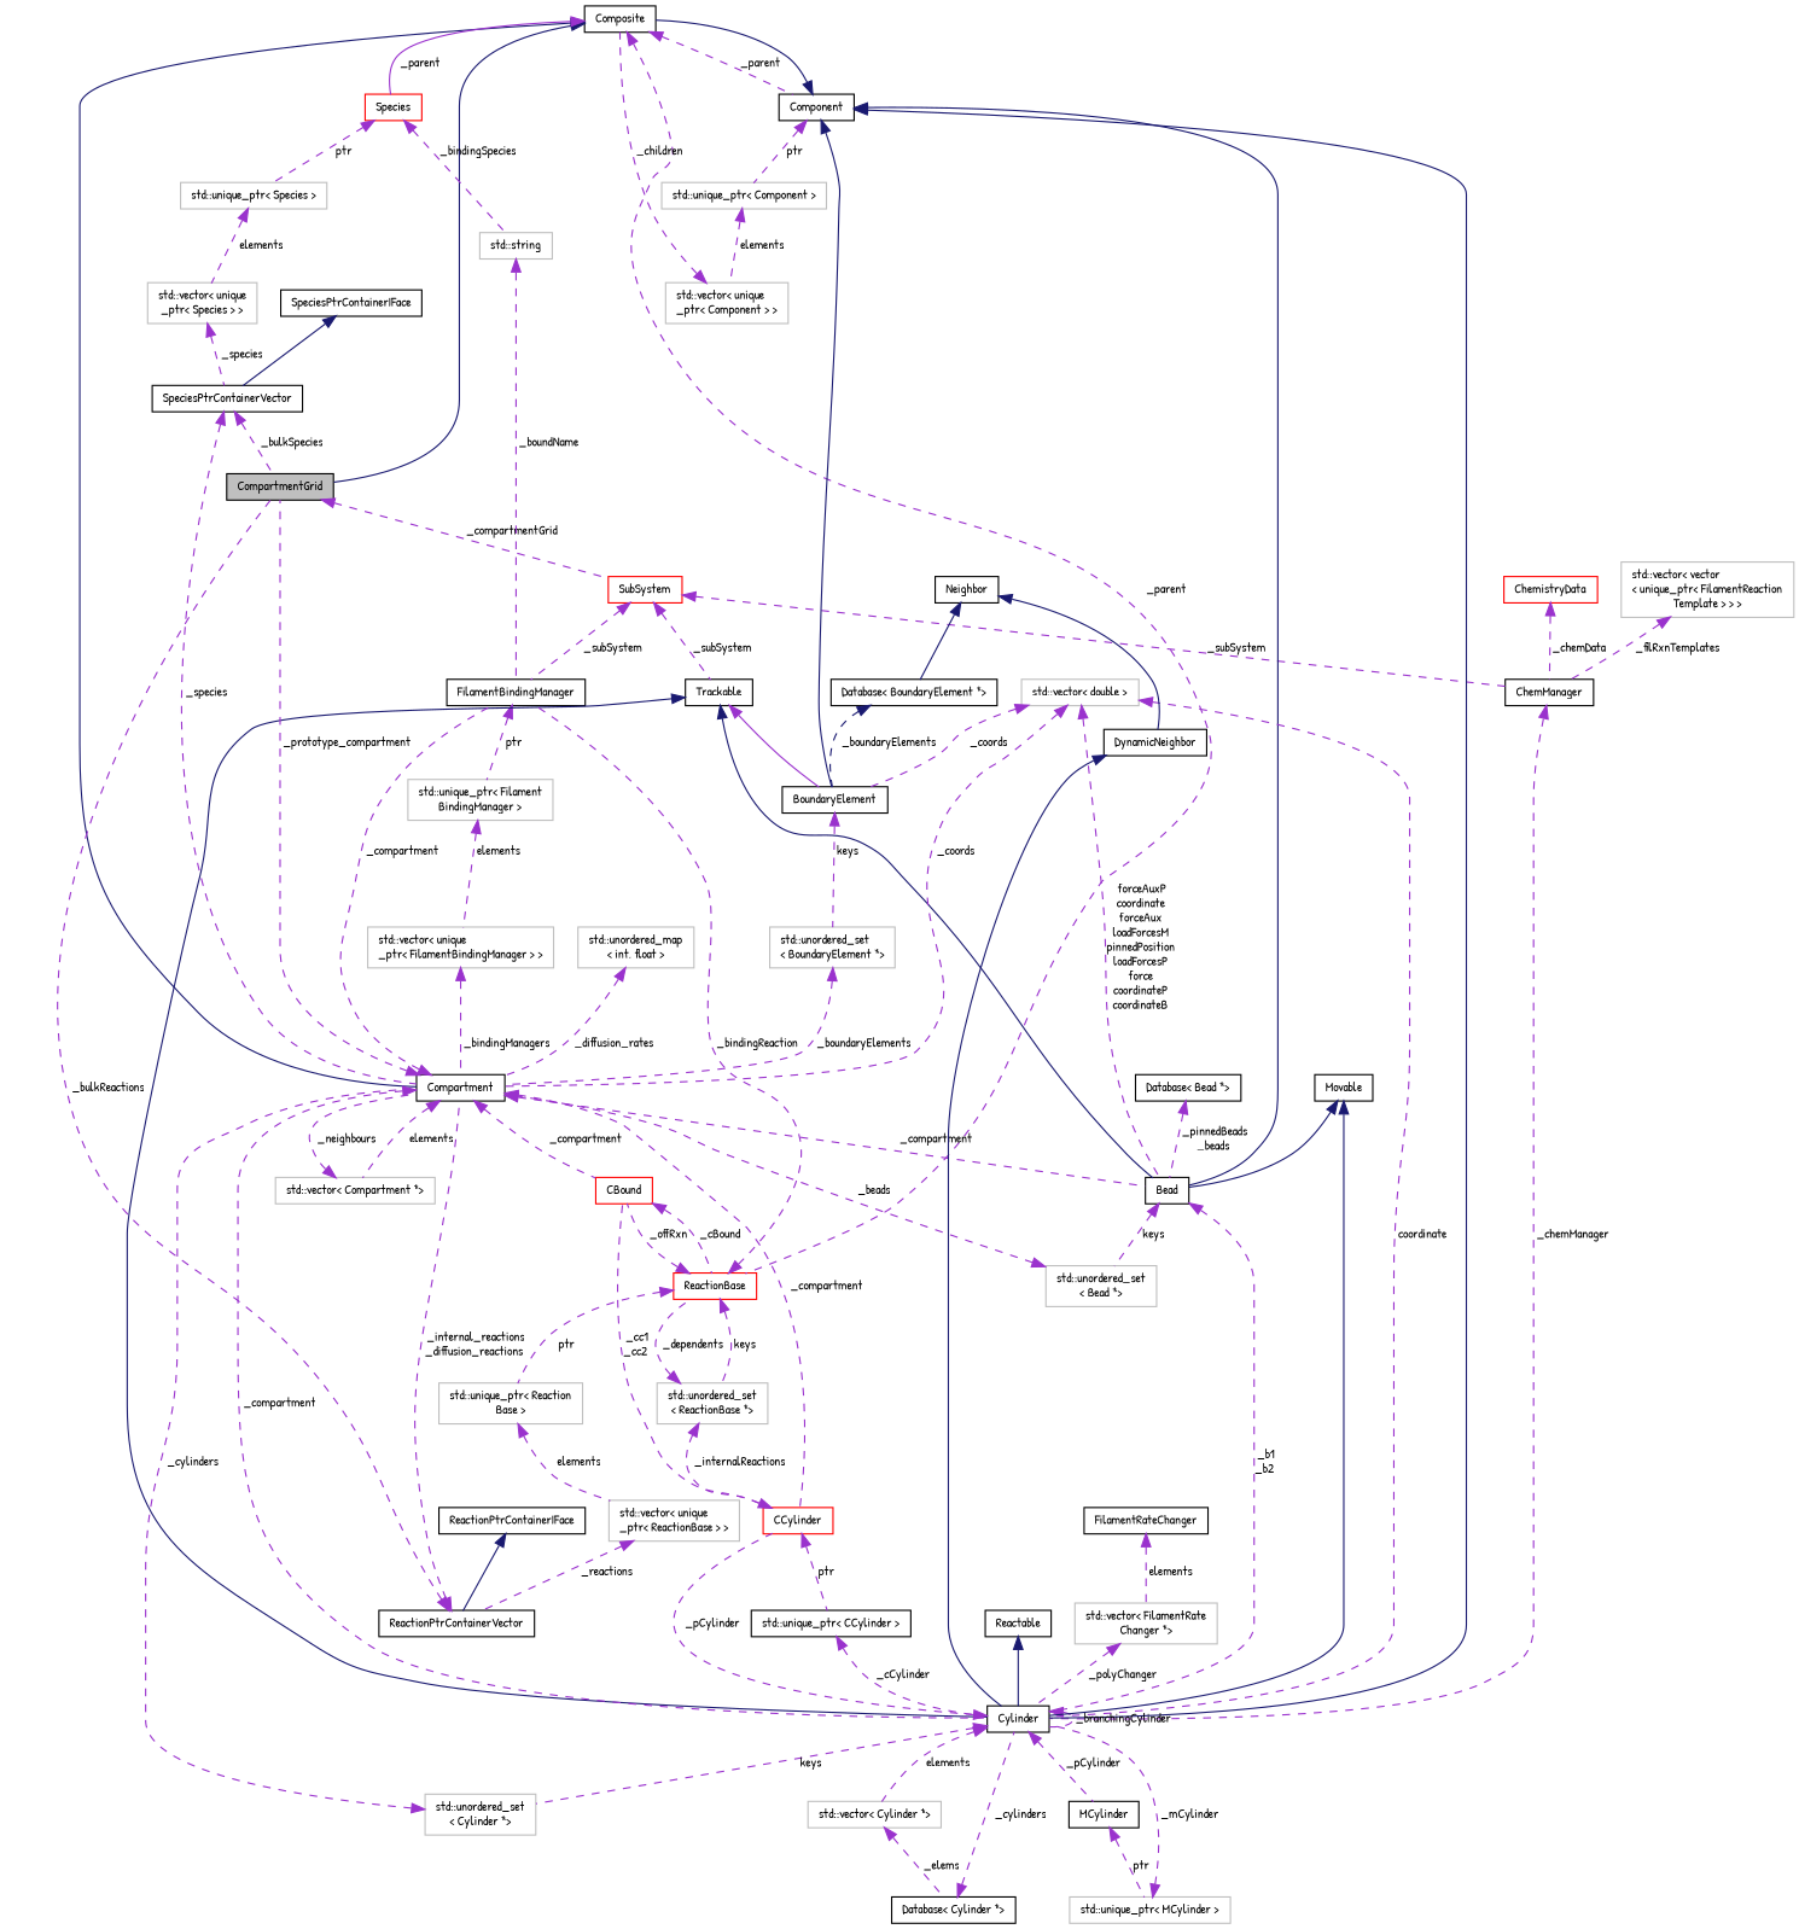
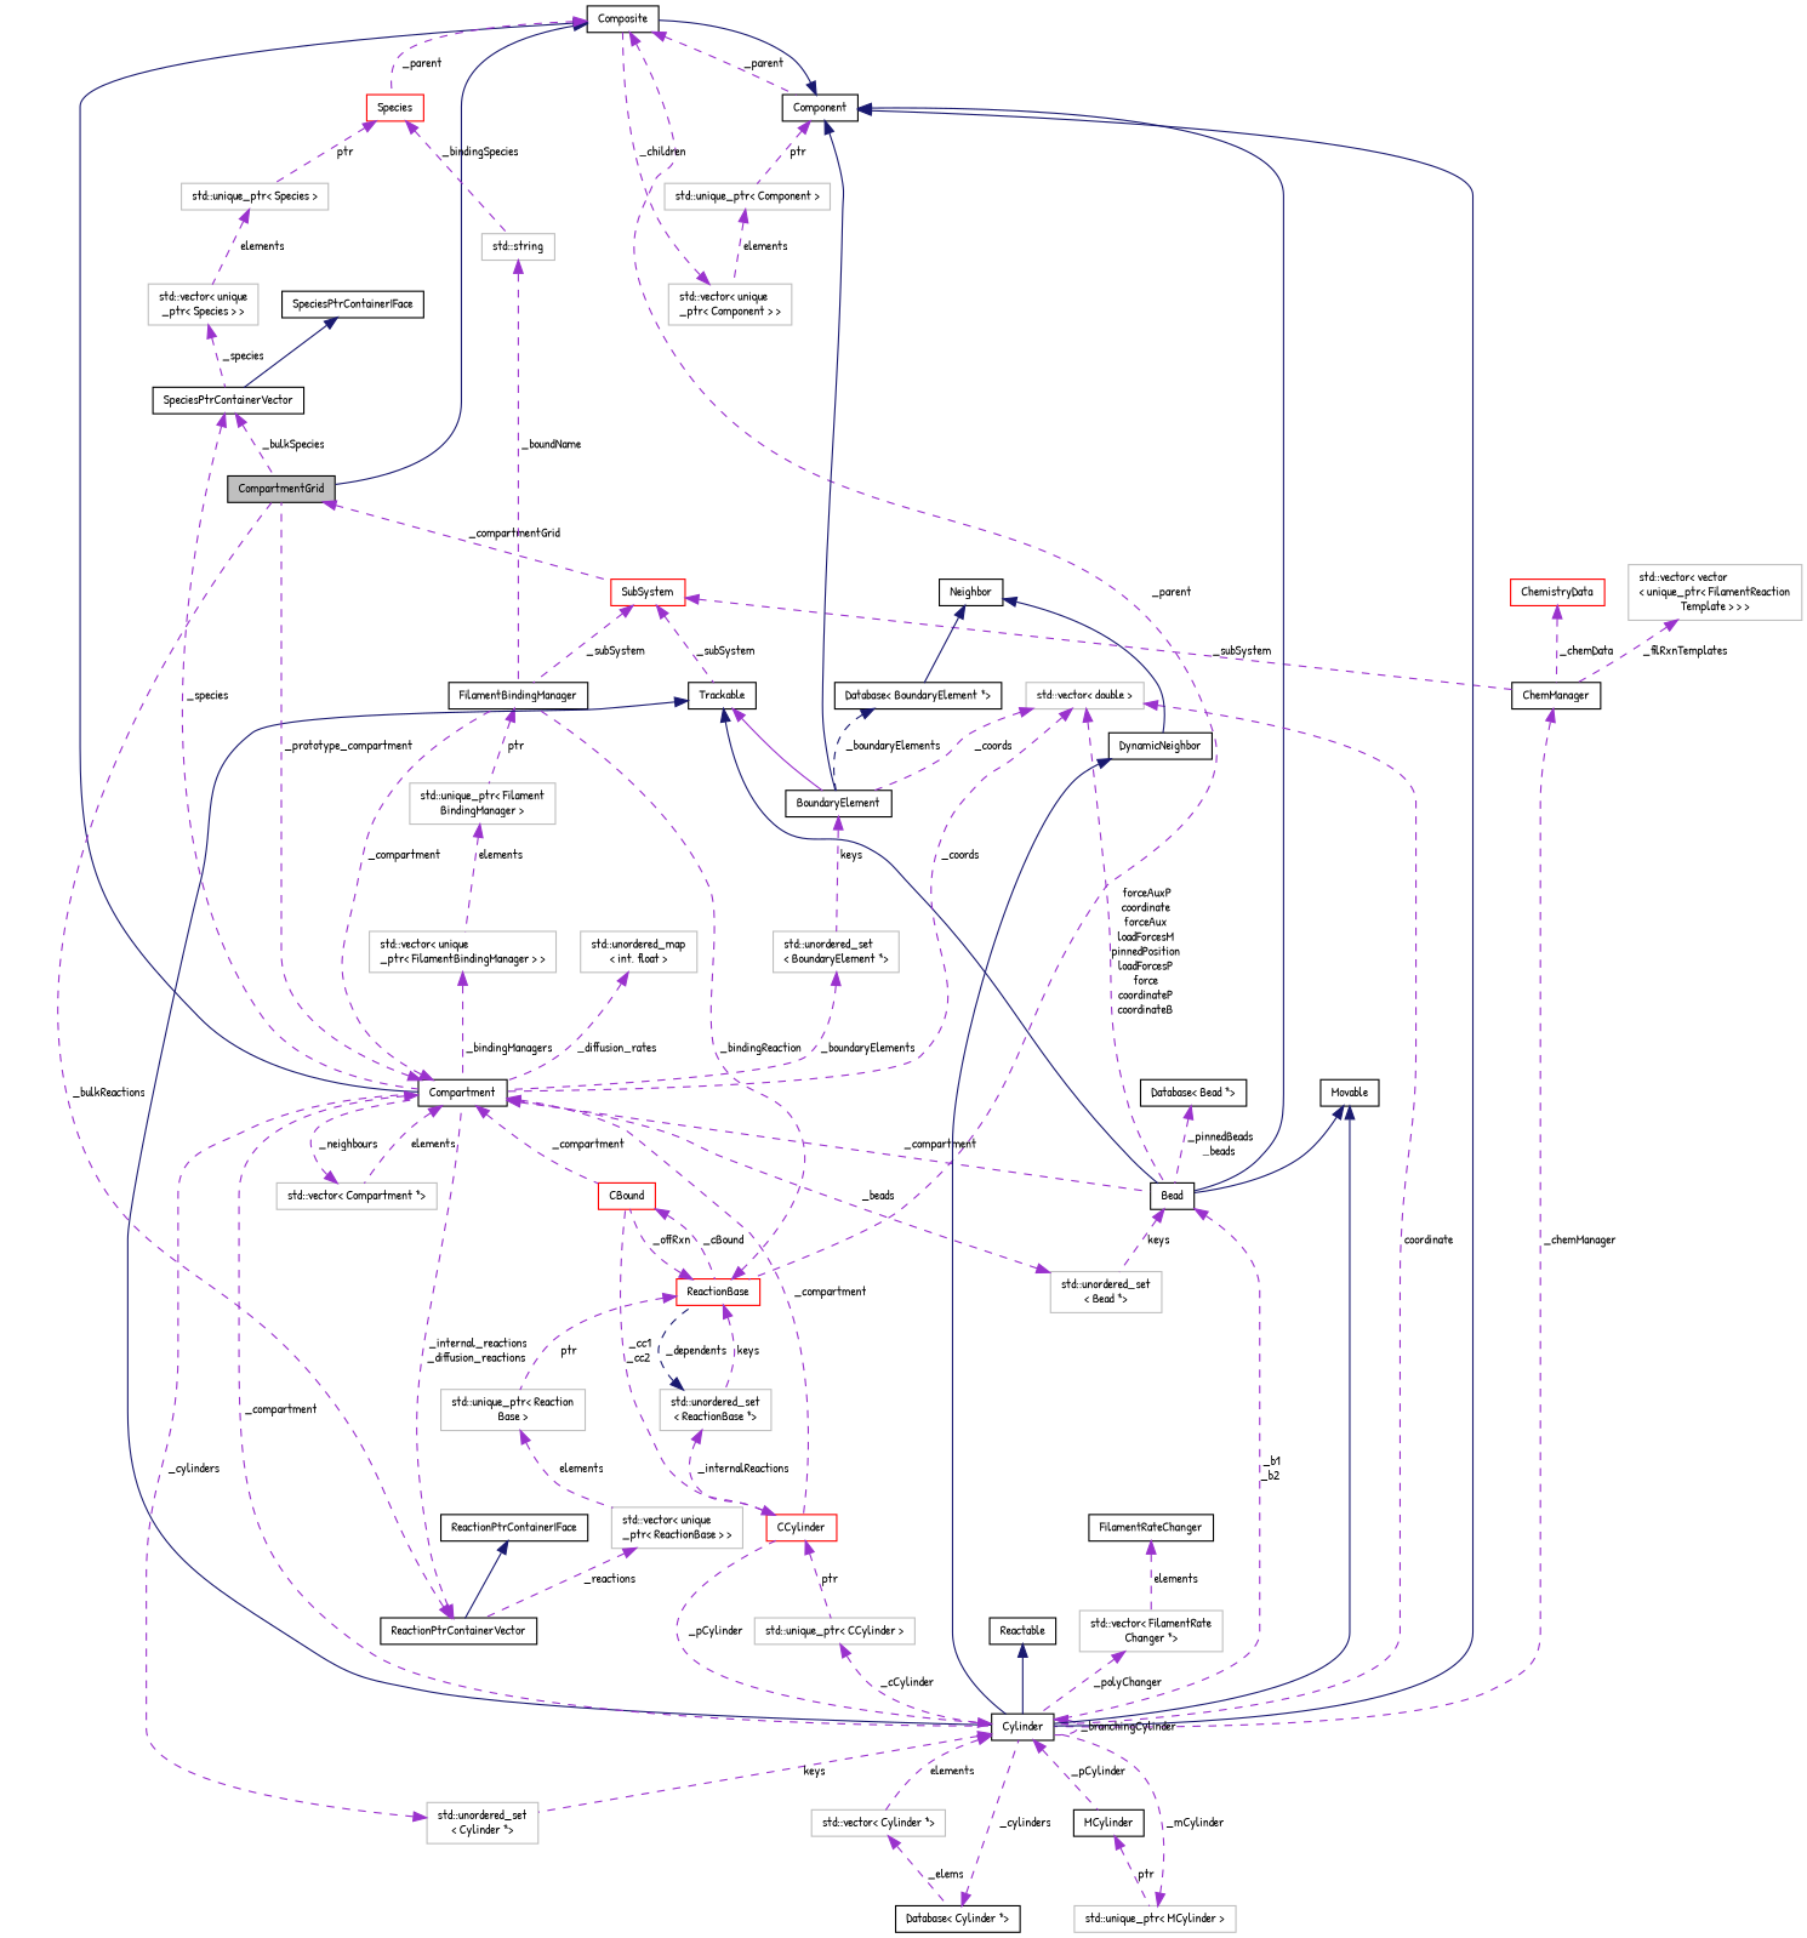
  digraph {
    fontname="Patrick Hand"
    node [color=black fillcolor=white fontname="Patrick Hand" fontsize=10 shape=record style=filled]
    edge [color=darkorchid3 dir=back fontname="Patrick Hand" fontsize=10 labelfontname=Helvetica labelfontsize=10 style=dashed]
    n1 [fillcolor=grey75 fontcolor=black height=0.2 label=CompartmentGrid width=0.4]
    n2 [color=red height=0.2 label=SubSystem width=0.4]
    n3 [height=0.2 label=FilamentBindingManager width=0.4]
    n4 [height=0.2 label=Trackable width=0.4]
    n5 [height=0.2 label=ChemManager width=0.4]
    n6 [height=0.2 label=Composite width=0.4]
    n7 [height=0.2 label=Component width=0.4]
    n8 [height=0.2 label=Compartment width=0.4]
    n9 [color=red height=0.2 label=ReactionBase width=0.4]
    n10 [color=red height=0.2 label=Species width=0.4]
    n11 [color=grey75 height=0.2 label="std::unique_ptr\< Component \>" width=0.4]
    n12 [height=0.2 label=Bead width=0.4]
    n13 [height=0.2 label=Cylinder width=0.4]
    n14 [height=0.2 label=BoundaryElement width=0.4]
    n15 [color=grey75 height=0.2 label="std::vector\< Compartment *\>" width=0.4]
    n16 [color=red height=0.2 label=CCylinder width=0.4]
    n17 [color=red height=0.2 label=CBound width=0.4]
    n18 [color=grey75 height=0.2 label="std::unordered_set\l\< ReactionBase *\>" width=0.4]
    n19 [color=grey75 height=0.2 label="std::unique_ptr\< Reaction\lBase \>" width=0.4]
    n20 [color=grey75 height=0.2 label="std::string" width=0.4]
    n21 [color=grey75 height=0.2 label="std::unique_ptr\< Species \>" width=0.4]
    n22 [color=grey75 height=0.2 label="std::vector\< unique\l_ptr\< Component \> \>" width=0.4]
    n23 [color=grey75 height=0.2 label="std::unordered_set\l\< Bead *\>" width=0.4]
    n24 [color=grey75 height=0.2 label="std::unordered_set\l\< Cylinder *\>" width=0.4]
    n25 [color=grey75 height=0.2 label="std::vector\< Cylinder *\>" width=0.4]
    n26 [height=0.2 label=MCylinder width=0.4]
    n27 [color=grey75 height=0.2 label="std::unordered_set\l\< BoundaryElement *\>" width=0.4]
-   n28 [height=0.2 label="std::unique_ptr\< CCylinder \>" width=0.4]
+   n28 [color=grey75 height=0.2 label="std::unique_ptr\< CCylinder \>" width=0.4]
    n29 [color=grey75 height=0.2 label="std::unique_ptr\< Filament\lBindingManager \>" width=0.4]
    n30 [height=0.2 label=Movable width=0.4]
    n31 [height=0.2 label="Database\< Bead *\>" width=0.4]
    n32 [color=grey75 height=0.2 label="std::vector\< double \>" width=0.4]
    n33 [height=0.2 label="Database\< Cylinder *\>" width=0.4]
    n34 [color=grey75 height=0.2 label="std::unique_ptr\< MCylinder \>" width=0.4]
    n35 [height=0.2 label=Reactable width=0.4]
    n36 [height=0.2 label=DynamicNeighbor width=0.4]
    n37 [height=0.2 label=Neighbor width=0.4]
    n38 [height=0.2 label="Database\< BoundaryElement *\>" width=0.4]
    n39 [color=grey75 height=0.2 label="std::vector\< FilamentRate\lChanger *\>" width=0.4]
    n40 [height=0.2 label=FilamentRateChanger width=0.4]
    n41 [color=grey75 height=0.2 label="std::vector\< unique\l_ptr\< ReactionBase \> \>" width=0.4]
    n42 [color=grey75 height=0.2 label="std::vector\< vector\l\< unique_ptr\< FilamentReaction\lTemplate \> \> \>" width=0.4]
    n43 [color=red height=0.2 label=ChemistryData width=0.4]
    n44 [height=0.2 label=ReactionPtrContainerVector width=0.4]
    n45 [height=0.2 label=ReactionPtrContainerIFace width=0.4]
    n46 [color=grey75 height=0.2 label="std::unordered_map\l\< int, float \>" width=0.4]
    n47 [color=grey75 height=0.2 label="std::vector\< unique\l_ptr\< FilamentBindingManager \> \>" width=0.4]
    n48 [color=grey75 height=0.2 label="std::vector\< unique\l_ptr\< Species \> \>" width=0.4]
    n49 [height=0.2 label=SpeciesPtrContainerVector width=0.4]
    n50 [height=0.2 label=SpeciesPtrContainerIFace width=0.4]
    n1 -> n2 [label=" _compartmentGrid"]
    n2 -> n3 [label=" _subSystem"]
    n2 -> n4 [label=" _subSystem"]
    n2 -> n5 [label=" _subSystem"]
    n3 -> n29 [label=" ptr"]
    n4 -> n12 [color=midnightblue style=solid]
    n4 -> n13 [color=midnightblue style=solid]
    n4 -> n14 [style=solid]
    n5 -> n13 [label=" _chemManager"]
    n6 -> n1 [color=midnightblue style=solid]
    n6 -> n7 [label=" _parent"]
    n6 -> n8 [color=midnightblue style=solid]
    n6 -> n9 [label=" _parent"]
-   n6 -> n10 [label=" _parent" style=solid]
+   n6 -> n10 [label=" _parent"]
    n7 -> n6 [color=midnightblue style=solid]
    n7 -> n11 [label=" ptr"]
    n7 -> n12 [color=midnightblue style=solid]
    n7 -> n13 [color=midnightblue style=solid]
    n7 -> n14 [color=midnightblue style=solid]
    n8 -> n1 [label=" _prototype_compartment"]
    n8 -> n3 [label=" _compartment"]
    n8 -> n12 [label=" _compartment"]
    n8 -> n13 [label=" _compartment"]
    n8 -> n15 [label=" elements"]
    n8 -> n16 [label=" _compartment"]
    n8 -> n17 [label=" _compartment"]
    n9 -> n3 [label=" _bindingReaction"]
    n9 -> n17 [label=" _offRxn"]
    n9 -> n18 [label=" keys"]
    n9 -> n19 [label=" ptr"]
    n10 -> n20 [label=" _bindingSpecies"]
    n10 -> n21 [label=" ptr"]
    n11 -> n22 [label=" elements"]
    n12 -> n13 [label=" _b1\n_b2"]
    n12 -> n23 [label=" keys"]
    n13 -> n13 [label=" _branchingCylinder"]
    n13 -> n16 [label=" _pCylinder"]
    n13 -> n24 [label=" keys"]
    n13 -> n25 [label=" elements"]
    n13 -> n26 [label=" _pCylinder"]
    n14 -> n27 [label=" keys"]
    n15 -> n8 [label=" _neighbours"]
    n16 -> n17 [label=" _cc1\n_cc2"]
    n16 -> n28 [label=" ptr"]
    n17 -> n9 [label=" _cBound"]
-   n18 -> n9 [label=" _dependents"]
+   n18 -> n9 [color=midnightblue label=" _dependents"]
    n18 -> n16 [label=" _internalReactions"]
    n19 -> n41 [label=" elements"]
    n20 -> n3 [label=" _boundName"]
    n21 -> n48 [label=" elements"]
    n22 -> n6 [label=" _children"]
    n23 -> n8 [label=" _beads"]
    n24 -> n8 [label=" _cylinders"]
    n25 -> n33 [label=" _elems"]
    n26 -> n34 [label=" ptr"]
    n27 -> n8 [label=" _boundaryElements"]
    n28 -> n13 [label=" _cCylinder"]
    n29 -> n47 [label=" elements"]
    n30 -> n12 [color=midnightblue style=solid]
    n30 -> n13 [color=midnightblue style=solid]
    n31 -> n12 [label=" _pinnedBeads\n_beads"]
    n32 -> n8 [label=" _coords"]
    n32 -> n12 [label=" forceAuxP\ncoordinate\nforceAux\nloadForcesM\npinnedPosition\nloadForcesP\nforce\ncoordinateP\ncoordinateB"]
    n32 -> n13 [label=" coordinate"]
    n32 -> n14 [label=" _coords"]
    n33 -> n13 [label=" _cylinders"]
    n34 -> n13 [label=" _mCylinder"]
    n35 -> n13 [color=midnightblue style=solid]
    n36 -> n13 [color=midnightblue style=solid]
    n37 -> n36 [color=midnightblue style=solid]
    n37 -> n38 [color=midnightblue style=solid]
    n38 -> n14 [color=midnightblue label=" _boundaryElements"]
    n39 -> n13 [label=" _polyChanger"]
    n40 -> n39 [label=" elements"]
    n41 -> n44 [label=" _reactions"]
    n42 -> n5 [label=" _filRxnTemplates"]
    n43 -> n5 [label=" _chemData"]
    n44 -> n1 [label=" _bulkReactions"]
    n44 -> n8 [label=" _internal_reactions\n_diffusion_reactions"]
    n45 -> n44 [color=midnightblue style=solid]
    n46 -> n8 [label=" _diffusion_rates"]
    n47 -> n8 [label=" _bindingManagers"]
    n48 -> n49 [label=" _species"]
    n49 -> n1 [label=" _bulkSpecies"]
    n49 -> n8 [label=" _species"]
    n50 -> n49 [color=midnightblue style=solid]
  }
